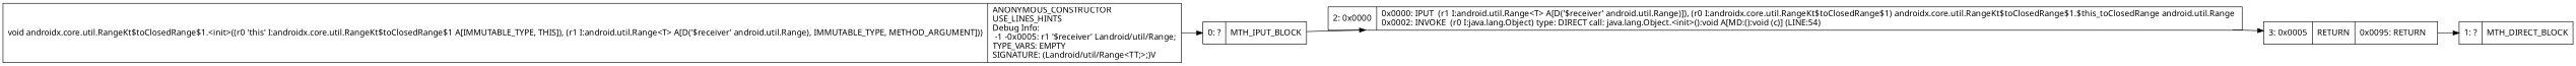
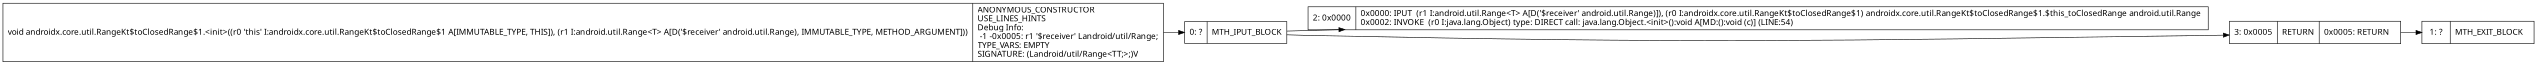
  digraph {
    fontname="Noto Sans"
    rankdir=LR
    node [fontname="Noto Sans" shape=record]
    edge [fontname="Noto Sans"]
    n1 [label="{0\:\ ?|MTH_IPUT_BLOCK\l}"]
    n2 [label="{2\:\ 0x0000|0x0000: IPUT  (r1 I:android.util.Range\<T\> A[D('$receiver' android.util.Range)]), (r0 I:androidx.core.util.RangeKt$toClosedRange$1) androidx.core.util.RangeKt$toClosedRange$1.$this_toClosedRange android.util.Range \l0x0002: INVOKE  (r0 I:java.lang.Object) type: DIRECT call: java.lang.Object.\<init\>():void A[MD:():void (c)] (LINE:54)\l}"]
-   n3 [label="{3\:\ 0x0005|RETURN\l|0x0095: RETURN   \l}"]
-   n4 [label="{1\:\ ?|MTH_DIRECT_BLOCK\l}"]
+   n3 [label="{3\:\ 0x0005|RETURN\l|0x0005: RETURN   \l}"]
+   n4 [label="{1\:\ ?|MTH_EXIT_BLOCK\l}"]
    n5 [label="{void androidx.core.util.RangeKt$toClosedRange$1.\<init\>((r0 'this' I:androidx.core.util.RangeKt$toClosedRange$1 A[IMMUTABLE_TYPE, THIS]), (r1 I:android.util.Range\<T\> A[D('$receiver' android.util.Range), IMMUTABLE_TYPE, METHOD_ARGUMENT]))  | ANONYMOUS_CONSTRUCTOR\lUSE_LINES_HINTS\lDebug Info:\l  \-1 \-0x0005: r1 '$receiver' Landroid\/util\/Range;\lTYPE_VARS: EMPTY\lSIGNATURE: (Landroid\/util\/Range\<TT;\>;)V\l}"]
    n1 -> n2
-   n2 -> n3
+   n1 -> n3
    n3 -> n4
    n5 -> n1
  }
